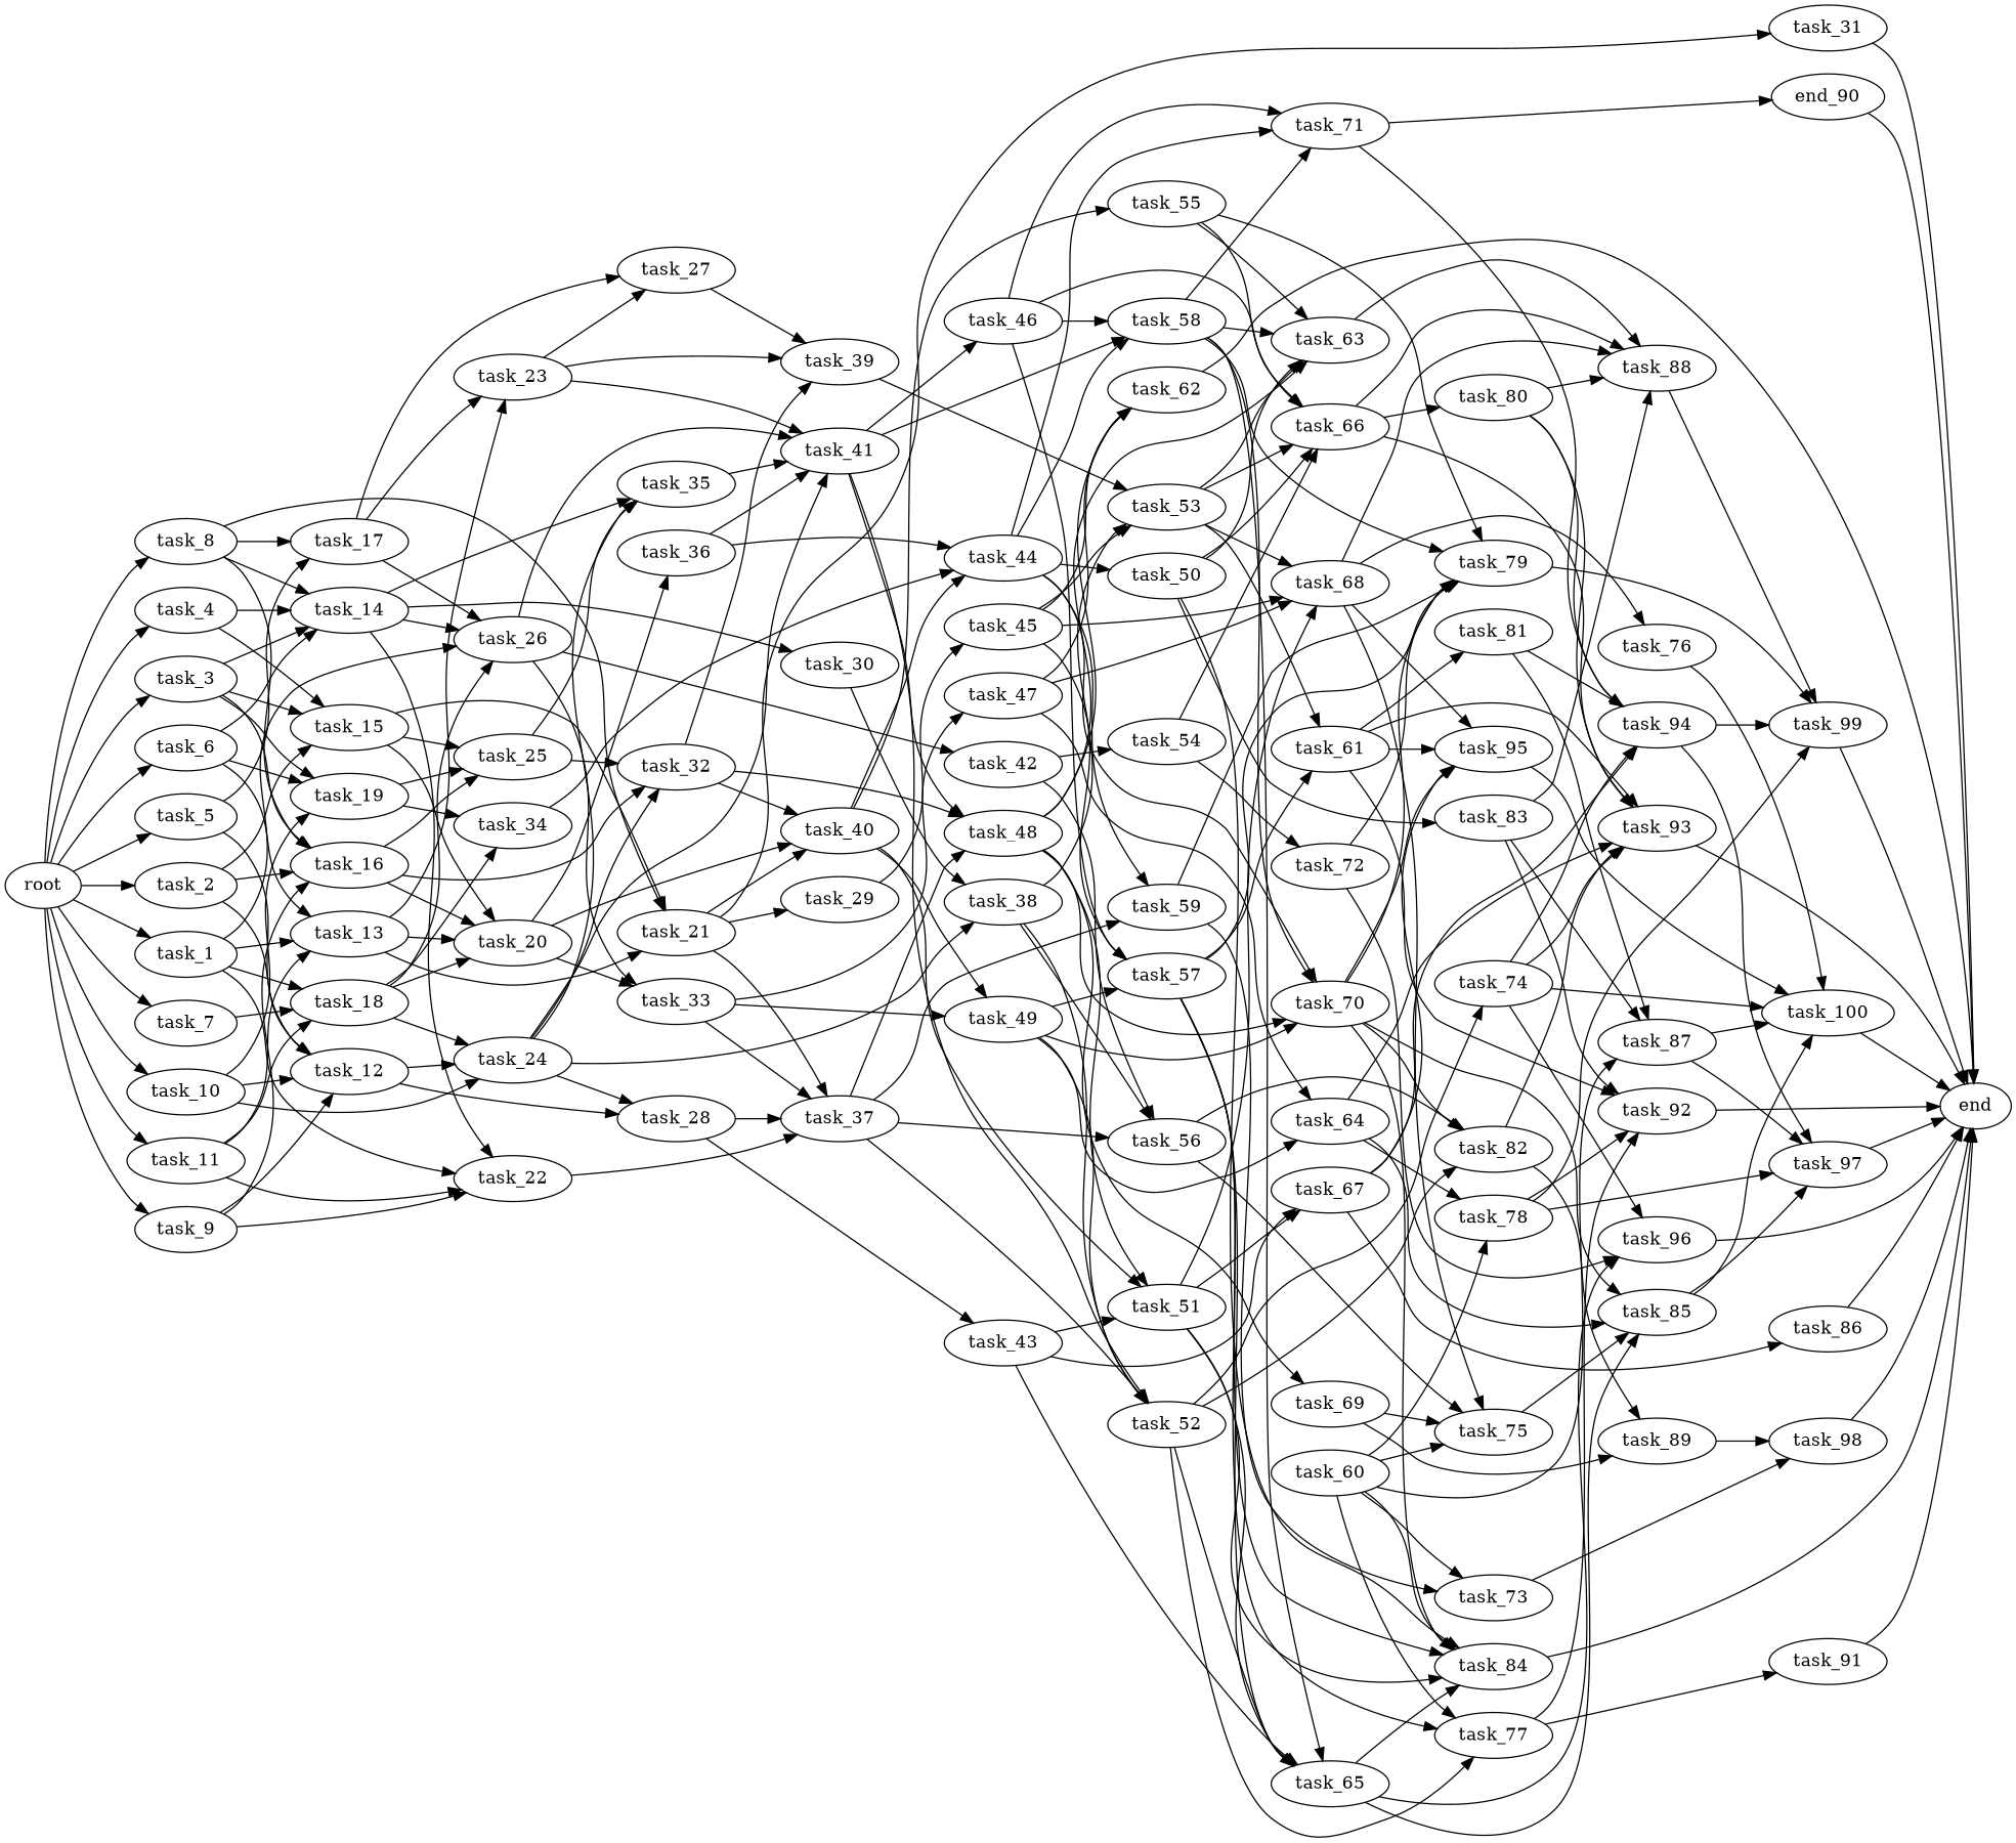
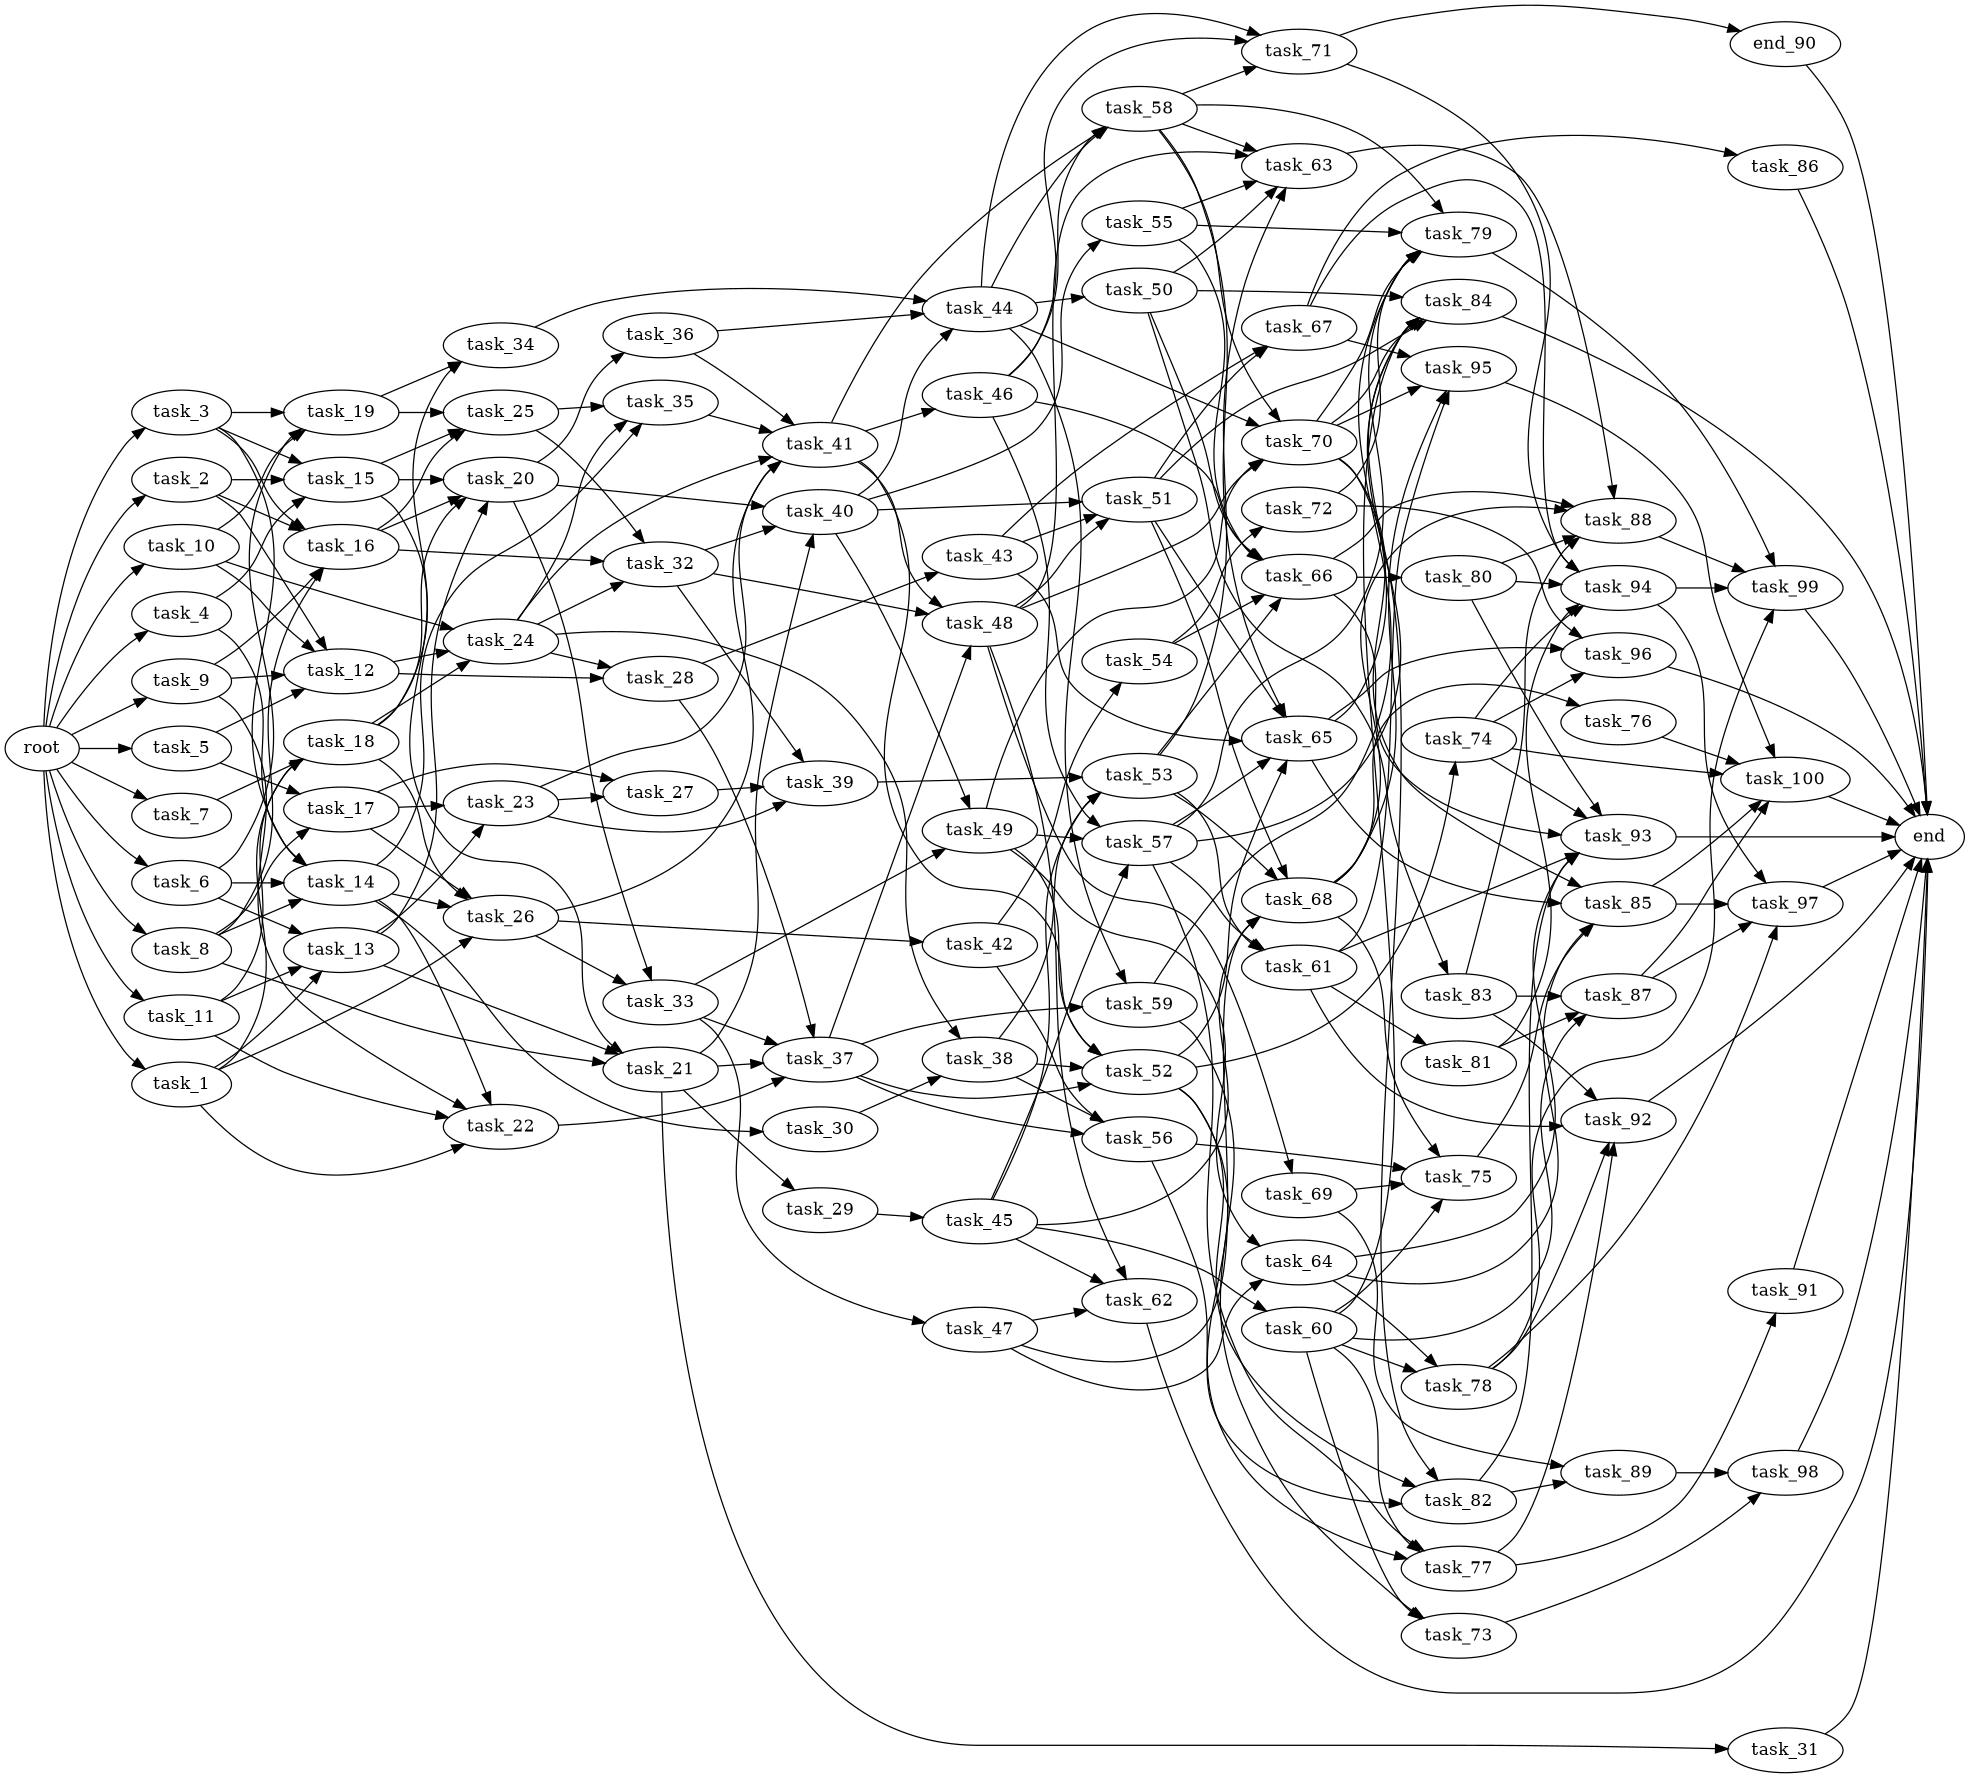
  digraph {
    rankdir=LR
    task_68
    task_88
    task_76
    task_75
    task_95
    task_99
    task_100
    task_85
    task_92
    end
    task_59
    task_73
    task_79
    task_98
    task_35
    task_41
    task_58
    task_52
    task_48
    task_46
    task_28
    task_37
    task_43
    task_56
    task_65
    task_51
    task_67
    task_44
    task_50
    task_71
    task_70
    task_63
    task_66
    task_84
    task_83
    task_94
    n37 [label=end_90]
    task_82
    task_36
    task_24
    task_38
    task_32
    task_53
    task_39
    task_40
    task_33
    task_47
    task_49
    task_55
    task_93
    task_80
    task_62
    task_64
    task_78
    task_97
    task_22
    task_61
    task_77
    task_74
    task_2
    task_12
    task_15
    task_16
    task_25
    task_20
    task_21
    task_96
    task_81
    task_26
    task_42
    task_54
    root
    task_9
    task_4
    task_1
    task_10
    task_6
    task_3
    task_7
    task_8
    task_5
    task_11
    task_14
    task_18
    task_13
    task_19
    task_17
    task_69
    task_57
    task_30
    task_34
    task_87
    task_89
    task_31
    task_91
    task_23
    task_27
    task_72
    task_86
    task_29
    task_45
    task_60
    task_68 -> task_88
    task_68 -> task_76
    task_68 -> task_75
    task_68 -> task_95
    task_88 -> task_99
    task_76 -> task_100
    task_75 -> task_85
    task_95 -> task_100
    task_99 -> end
    task_100 -> end
    task_85 -> task_100
    task_85 -> task_97
    task_92 -> end
    task_59 -> task_73
    task_59 -> task_79
    task_73 -> task_98
    task_79 -> task_99
    task_98 -> end
    task_35 -> task_41
    task_41 -> task_58
    task_41 -> task_52
    task_41 -> task_48
    task_41 -> task_46
    task_58 -> task_79
    task_58 -> task_65
    task_58 -> task_71
    task_58 -> task_70
    task_58 -> task_63
    task_52 -> task_65
    task_52 -> task_82
    task_52 -> task_77
    task_52 -> task_74
    task_48 -> task_51
    task_48 -> task_70
    task_48 -> task_63
    task_48 -> task_62
    task_48 -> task_69
    task_46 -> task_58
    task_46 -> task_71
    task_46 -> task_66
    task_46 -> task_57
    task_28 -> task_37
    task_28 -> task_43
    task_37 -> task_59
    task_37 -> task_52
    task_37 -> task_48
    task_37 -> task_56
    task_43 -> task_65
    task_43 -> task_51
    task_43 -> task_67
    task_56 -> task_75
    task_56 -> task_82
    task_65 -> task_85
    task_65 -> task_84
    task_65 -> task_96
    task_51 -> task_68
    task_51 -> task_65
    task_51 -> task_67
    task_51 -> task_84
    task_67 -> task_95
    task_67 -> task_94
    task_67 -> task_86
    task_44 -> task_59
    task_44 -> task_58
    task_44 -> task_50
    task_44 -> task_71
    task_44 -> task_70
    task_50 -> task_63
    task_50 -> task_66
    task_50 -> task_84
    task_50 -> task_83
    task_71 -> task_94
    task_71 -> n37
    task_70 -> task_95
    task_70 -> task_85
    task_70 -> task_79
    task_70 -> task_84
    task_70 -> task_82
    task_63 -> task_88
    task_66 -> task_88
    task_66 -> task_93
    task_66 -> task_80
    task_84 -> end
    task_83 -> task_88
    task_83 -> task_92
    task_83 -> task_87
    task_94 -> task_99
    task_94 -> task_97
    n37 -> end
    task_82 -> task_93
    task_82 -> task_89
    task_36 -> task_41
    task_36 -> task_44
    task_24 -> task_35
    task_24 -> task_41
    task_24 -> task_28
    task_24 -> task_38
    task_24 -> task_32
    task_38 -> task_52
    task_38 -> task_56
    task_38 -> task_53
    task_32 -> task_48
    task_32 -> task_39
    task_32 -> task_40
    task_53 -> task_68
    task_53 -> task_63
    task_53 -> task_66
    task_53 -> task_61
    task_39 -> task_53
    task_40 -> task_51
    task_40 -> task_44
    task_40 -> task_49
    task_40 -> task_55
    task_33 -> task_37
    task_33 -> task_47
    task_33 -> task_49
    task_47 -> task_68
    task_47 -> task_62
    task_47 -> task_64
    task_49 -> task_52
    task_49 -> task_70
    task_49 -> task_64
    task_49 -> task_57
    task_55 -> task_79
    task_55 -> task_63
    task_55 -> task_66
    task_93 -> end
    task_80 -> task_88
    task_80 -> task_94
    task_80 -> task_93
    task_62 -> end
    task_64 -> task_85
    task_64 -> task_93
    task_64 -> task_78
    task_78 -> task_99
    task_78 -> task_92
    task_78 -> task_97
    task_97 -> end
    task_22 -> task_37
    task_61 -> task_95
    task_61 -> task_92
    task_61 -> task_93
    task_61 -> task_81
    task_77 -> task_92
    task_77 -> task_91
    task_74 -> task_100
    task_74 -> task_94
    task_74 -> task_93
    task_74 -> task_96
    task_2 -> task_12
    task_2 -> task_15
    task_2 -> task_16
    task_12 -> task_28
    task_12 -> task_24
    task_15 -> task_25
    task_15 -> task_20
    task_15 -> task_21
    task_16 -> task_32
    task_16 -> task_25
    task_16 -> task_20
    task_25 -> task_35
    task_25 -> task_32
    task_20 -> task_36
    task_20 -> task_40
    task_20 -> task_33
    task_21 -> task_37
    task_21 -> task_40
    task_21 -> task_31
    task_21 -> task_29
    task_96 -> end
    task_81 -> task_94
    task_81 -> task_87
    task_26 -> task_41
    task_26 -> task_33
    task_26 -> task_42
    task_42 -> task_56
    task_42 -> task_54
    task_54 -> task_66
    task_54 -> task_72
    root -> task_2
    root -> task_9
    root -> task_4
    root -> task_1
    root -> task_10
    root -> task_6
    root -> task_3
    root -> task_7
    root -> task_8
    root -> task_5
    root -> task_11
    task_9 -> task_22
    task_9 -> task_12
    task_9 -> task_16
    task_4 -> task_15
    task_4 -> task_14
    task_1 -> task_22
    task_1 -> task_26
    task_1 -> task_18
    task_1 -> task_13
    task_10 -> task_24
    task_10 -> task_12
    task_10 -> task_19
    task_6 -> task_14
    task_6 -> task_13
    task_6 -> task_19
    task_3 -> task_15
    task_3 -> task_16
    task_3 -> task_14
    task_3 -> task_19
    task_7 -> task_18
    task_8 -> task_16
    task_8 -> task_21
    task_8 -> task_14
    task_8 -> task_17
    task_5 -> task_12
    task_5 -> task_17
    task_11 -> task_22
    task_11 -> task_18
    task_11 -> task_13
    task_14 -> task_35
    task_14 -> task_22
    task_14 -> task_26
    task_14 -> task_30
    task_18 -> task_24
    task_18 -> task_20
    task_18 -> task_26
    task_18 -> task_34
    task_13 -> task_20
    task_13 -> task_21
    task_13 -> task_23
    task_19 -> task_25
    task_19 -> task_34
    task_17 -> task_26
    task_17 -> task_23
    task_17 -> task_27
    task_69 -> task_75
    task_69 -> task_89
    task_57 -> task_79
    task_57 -> task_65
    task_57 -> task_84
    task_57 -> task_61
    task_57 -> task_77
    task_30 -> task_38
    task_34 -> task_44
    task_87 -> task_100
    task_87 -> task_97
    task_89 -> task_98
    task_31 -> end
    task_91 -> end
    task_23 -> task_41
    task_23 -> task_39
    task_23 -> task_27
    task_27 -> task_39
    task_72 -> task_79
    task_72 -> task_96
    task_86 -> end
    task_29 -> task_45
    task_45 -> task_68
    task_45 -> task_53
    task_45 -> task_62
    task_45 -> task_57
+   task_45 -> task_60
    task_60 -> task_75
    task_60 -> task_73
    task_60 -> task_84
    task_60 -> task_78
    task_60 -> task_77
    task_60 -> task_87
  }
